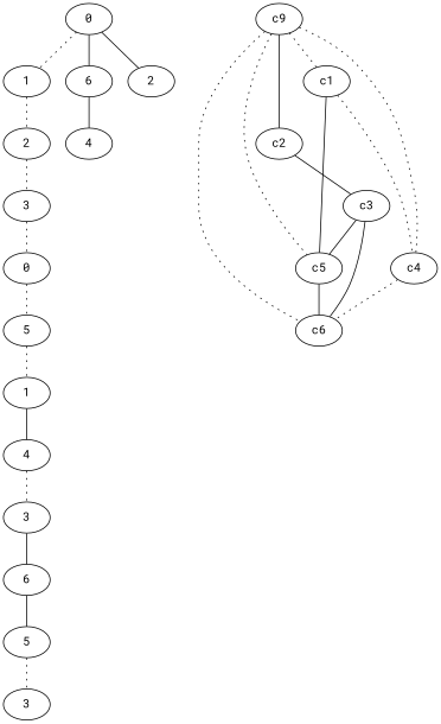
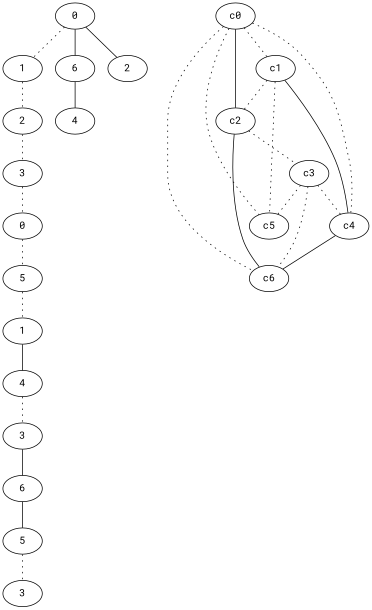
  graph {
    fontname="Roboto Mono"
    node [fontname="Roboto Mono"]
    edge [fontname="Roboto Mono" style=dotted]
    n1 [label=0]
    n2 [label=1]
    n3 [label=6]
    n4 [label=2]
    n5 [label=2]
    n6 [label=4]
    n7 [label=3]
    n8 [label=0]
    n9 [label=5]
    n10 [label=1]
    n11 [label=4]
    n12 [label=3]
    n13 [label=6]
    n14 [label=5]
    n15 [label=3]
-   c0 [label=c9]
+   c0
    c1
    c2
    c5
    c6
    c4
    c3
    n1 -- n2
    n1 -- n3 [style=""]
    n1 -- n4 [style=""]
    n2 -- n5
    n3 -- n6 [style=""]
    n5 -- n7
    n7 -- n8
    n8 -- n9
    n9 -- n10
    n10 -- n11 [style=""]
    n11 -- n12
    n12 -- n13 [style=""]
    n13 -- n14 [style=""]
    n14 -- n15
    c0 -- c1
    c0 -- c2 [style=""]
    c0 -- c5
    c0 -- c6
    c0 -- c4
-   c1 -- c5 [style=solid]
-   c1 -- c4
-   c2 -- c3 [style=solid]
-   c5 -- c6 [style=""]
-   c4 -- c6
-   c3 -- c5 [style=solid]
-   c3 -- c6 [style=""]
+   c1 -- c2
+   c1 -- c5
+   c1 -- c4 [style=""]
+   c2 -- c3
+   c2 -- c6 [style=""]
+   c4 -- c6 [style=""]
+   c3 -- c5
+   c3 -- c6
+   c3 -- c4
  }
